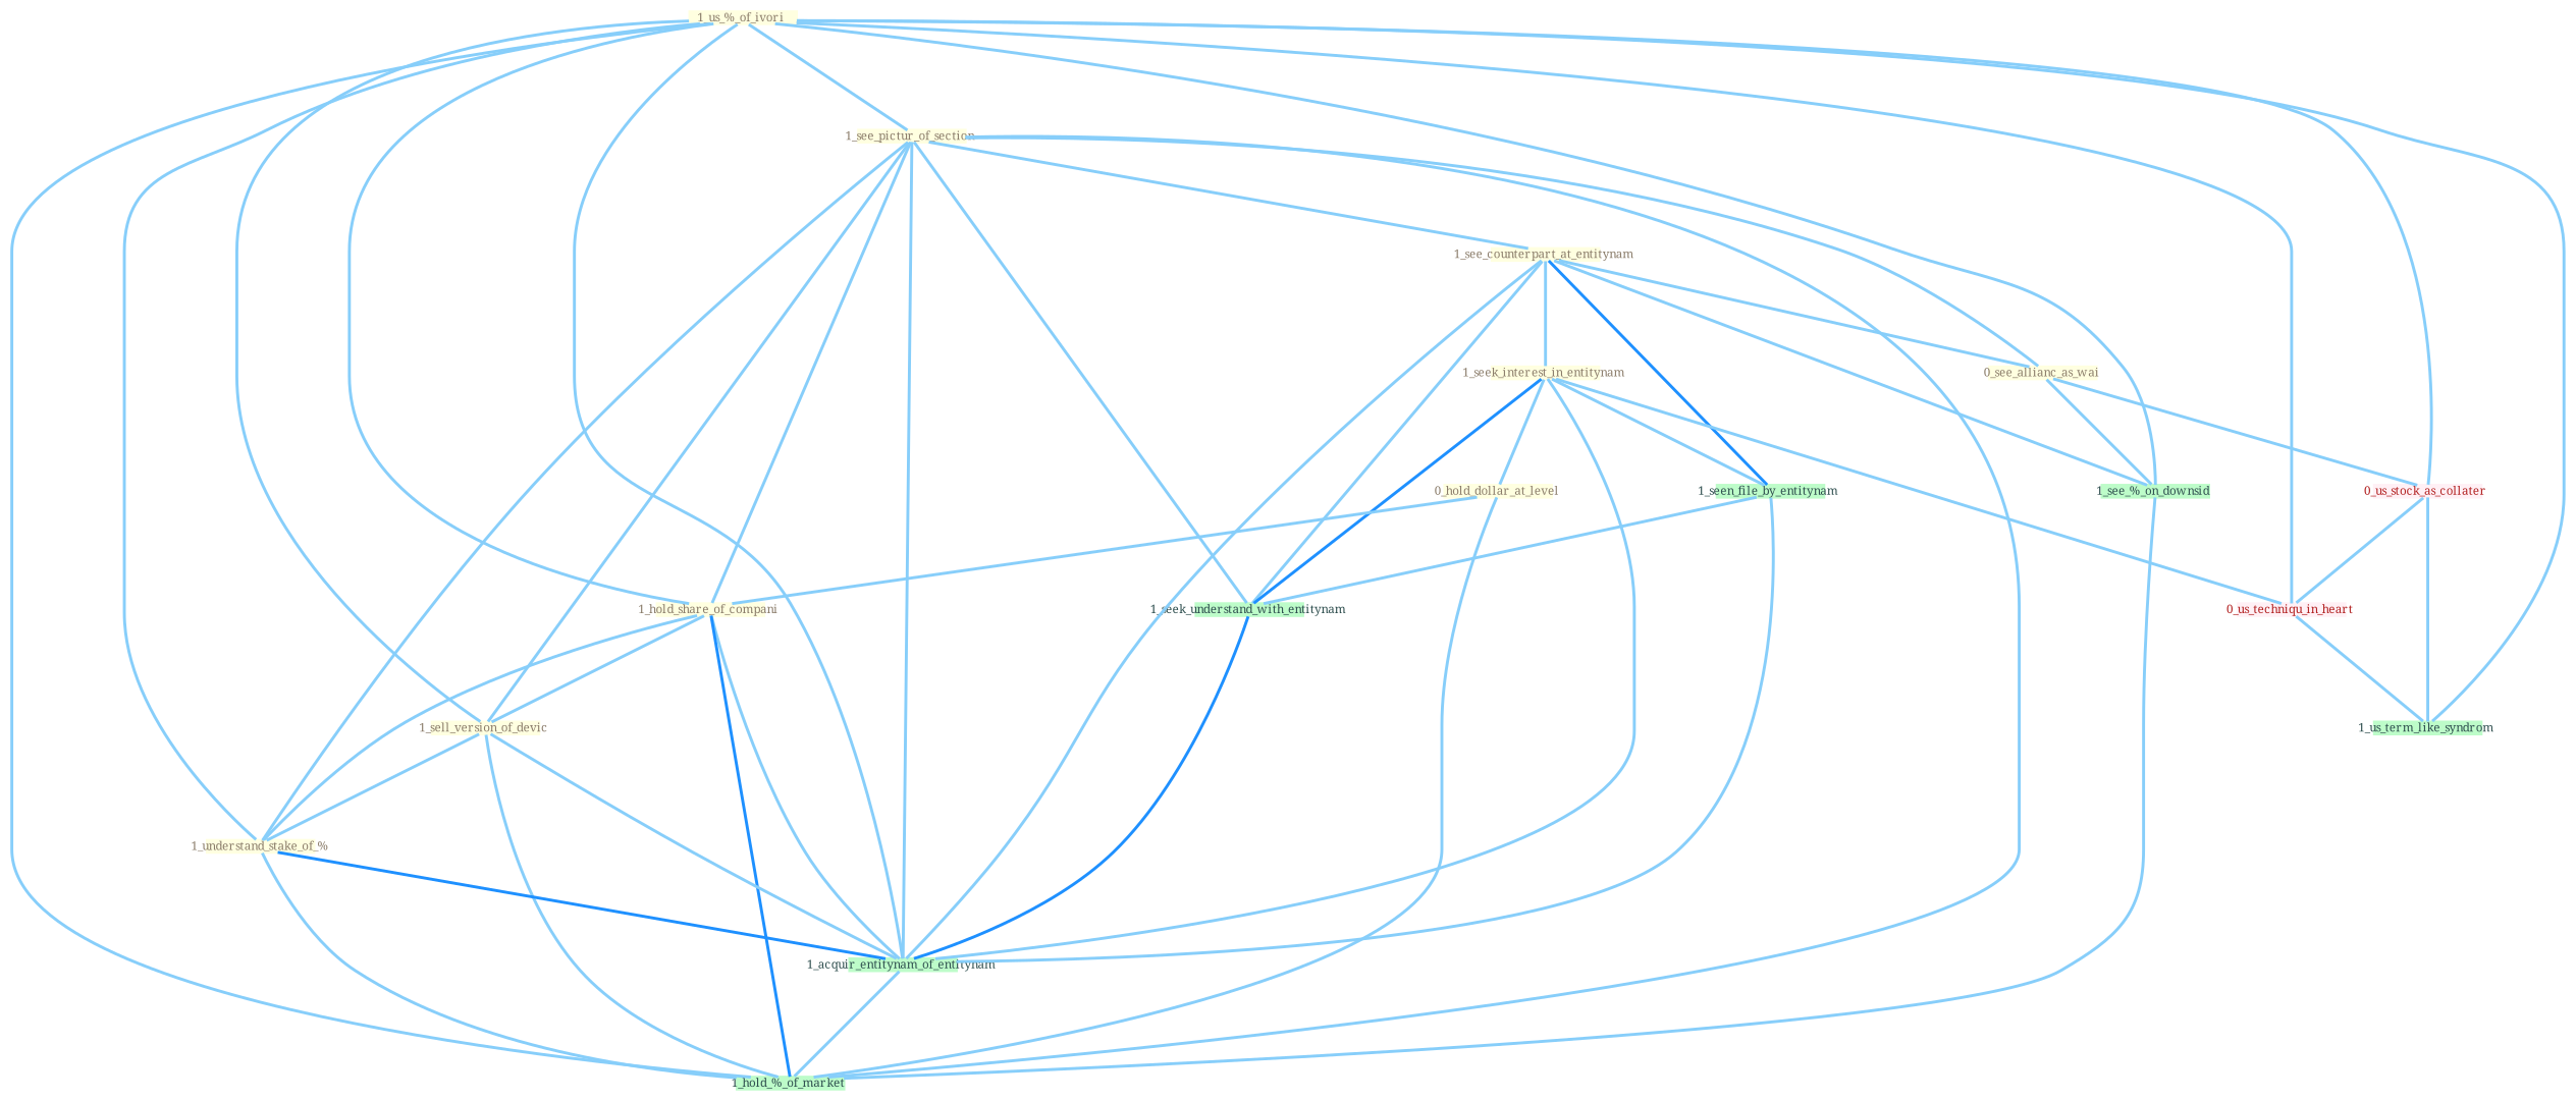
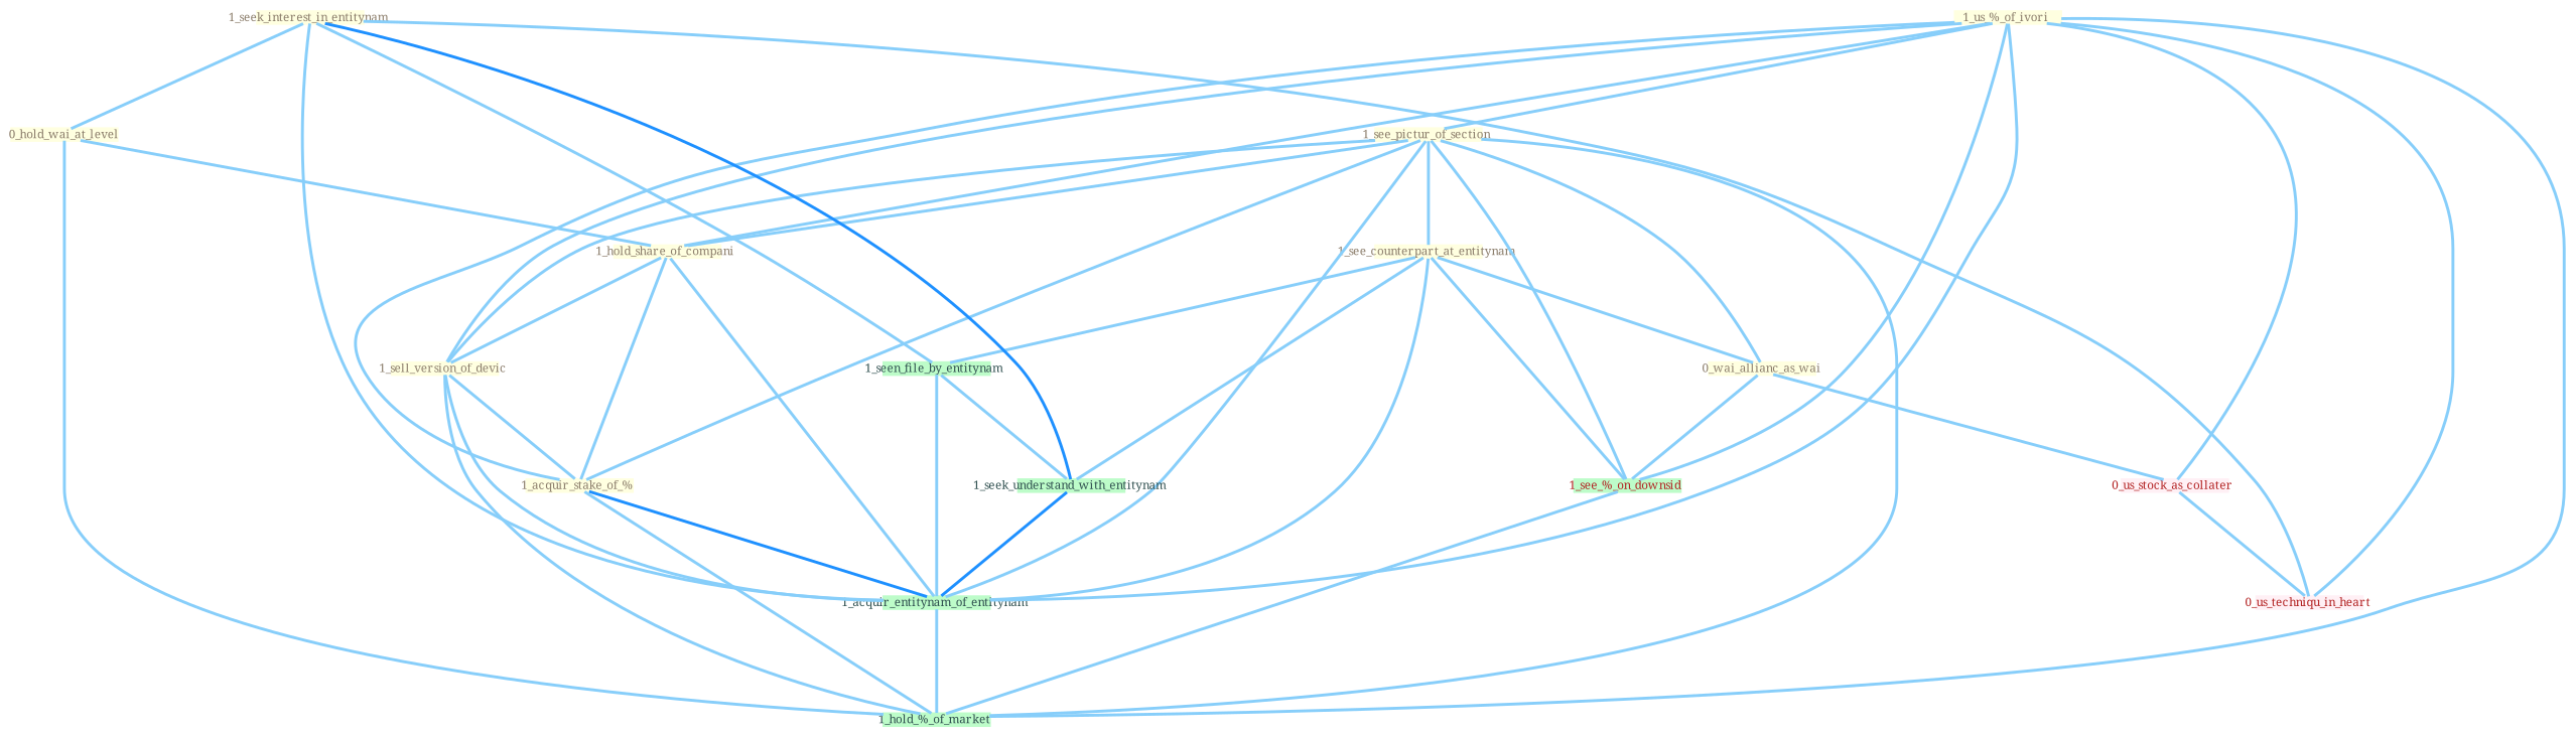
  graph {
    fontname="Noto Serif"
    node [color="#ffffe0" fixedsize=true fontcolor="#8b7d6b" fontname="Noto Serif" fontsize=4 shape=polygon style=filled]
    edge [color="#87cefa" fontname="Noto Serif" w=1]
    "1_us_%_of_ivori " [height=.06 width=.5]
    "1_see_pictur_of_section " [height=.06 width=.5]
    "1_see_counterpart_at_entitynam " [height=.06 width=.5]
    "1_seek_interest_in_entitynam " [height=.06 width=.5]
-   "0_hold_dollar_at_level " [height=.06 width=.5]
+   "0_hold_dollar_at_level " [height=.06 width=.5 label="0_hold_wai_at_level"]
    "1_hold_share_of_compani " [height=.06 width=.5]
    "1_sell_version_of_devic " [height=.06 width=.5]
-   "0_see_allianc_as_wai " [height=.06 width=.5]
-   "1_acquir_stake_of_% " [height=.06 width=.5 label="1_understand_stake_of_%"]
+   "0_see_allianc_as_wai " [height=.06 width=.5 label="0_wai_allianc_as_wai"]
+   "1_acquir_stake_of_% " [height=.06 width=.5]
    "0_us_stock_as_collater " [color="#fff0f5" fontcolor="#b22222" height=.06 width=.5]
    "0_us_techniqu_in_heart " [color="#fff0f5" fontcolor="#b22222" height=.06 width=.5]
    "1_acquir_entitynam_of_entitynam " [color="#BDFCC9" fontcolor="#2f4f4f" height=.06 width=.5]
-   "1_see_%_on_downsid " [color="#BDFCC9" fontcolor="#2f4f4f" height=.06 width=.5]
-   "1_us_term_like_syndrom " [color="#BDFCC9" fontcolor="#2f4f4f" height=.06 width=.5]
+   "1_see_%_on_downsid " [color="#BDFCC9" fontcolor="#b22222" height=.06 width=.5]
    "1_hold_%_of_market " [color="#BDFCC9" fontcolor="#2f4f4f" height=.06 width=.5]
    "1_seen_file_by_entitynam " [color="#BDFCC9" fontcolor="#2f4f4f" height=.06 width=.5]
    "1_seek_understand_with_entitynam " [color="#BDFCC9" fontcolor="#2f4f4f" height=.06 width=.5]
    subgraph sub_1 {
      "1_us_%_of_ivori "
      "1_see_pictur_of_section "
      "1_see_counterpart_at_entitynam "
      "1_seek_interest_in_entitynam "
      "0_hold_dollar_at_level "
      "1_hold_share_of_compani "
      "1_sell_version_of_devic "
      "0_see_allianc_as_wai "
      "1_acquir_stake_of_% "
    }
    subgraph sub_2 {
      "0_us_stock_as_collater "
      "0_us_techniqu_in_heart "
    }
    "1_us_%_of_ivori " -- "1_see_pictur_of_section "
    "1_us_%_of_ivori " -- "1_hold_share_of_compani "
    "1_us_%_of_ivori " -- "1_sell_version_of_devic "
    "1_us_%_of_ivori " -- "1_acquir_stake_of_% "
    "1_us_%_of_ivori " -- "0_us_stock_as_collater "
    "1_us_%_of_ivori " -- "0_us_techniqu_in_heart "
    "1_us_%_of_ivori " -- "1_acquir_entitynam_of_entitynam "
    "1_us_%_of_ivori " -- "1_see_%_on_downsid "
-   "1_us_%_of_ivori " -- "1_us_term_like_syndrom "
    "1_us_%_of_ivori " -- "1_hold_%_of_market " [w=2]
    "1_see_pictur_of_section " -- "1_see_counterpart_at_entitynam "
    "1_see_pictur_of_section " -- "1_hold_share_of_compani "
    "1_see_pictur_of_section " -- "1_sell_version_of_devic "
    "1_see_pictur_of_section " -- "0_see_allianc_as_wai "
    "1_see_pictur_of_section " -- "1_acquir_stake_of_% "
    "1_see_pictur_of_section " -- "1_acquir_entitynam_of_entitynam "
-   "1_see_pictur_of_section " -- "1_seek_understand_with_entitynam "
+   "1_see_pictur_of_section " -- "1_see_%_on_downsid "
    "1_see_pictur_of_section " -- "1_hold_%_of_market "
-   "1_see_counterpart_at_entitynam " -- "1_seek_interest_in_entitynam "
    "1_see_counterpart_at_entitynam " -- "0_see_allianc_as_wai "
    "1_see_counterpart_at_entitynam " -- "1_acquir_entitynam_of_entitynam "
    "1_see_counterpart_at_entitynam " -- "1_see_%_on_downsid "
-   "1_see_counterpart_at_entitynam " -- "1_seen_file_by_entitynam " [color="#1e90ff"]
+   "1_see_counterpart_at_entitynam " -- "1_seen_file_by_entitynam "
    "1_see_counterpart_at_entitynam " -- "1_seek_understand_with_entitynam "
    "1_seek_interest_in_entitynam " -- "0_hold_dollar_at_level "
    "1_seek_interest_in_entitynam " -- "0_us_techniqu_in_heart "
    "1_seek_interest_in_entitynam " -- "1_acquir_entitynam_of_entitynam "
    "1_seek_interest_in_entitynam " -- "1_seen_file_by_entitynam "
    "1_seek_interest_in_entitynam " -- "1_seek_understand_with_entitynam " [color="#1e90ff" w=2]
    "0_hold_dollar_at_level " -- "1_hold_share_of_compani "
    "0_hold_dollar_at_level " -- "1_hold_%_of_market "
    "1_hold_share_of_compani " -- "1_sell_version_of_devic "
    "1_hold_share_of_compani " -- "1_acquir_stake_of_% "
    "1_hold_share_of_compani " -- "1_acquir_entitynam_of_entitynam "
-   "1_hold_share_of_compani " -- "1_hold_%_of_market " [color="#1e90ff" w=2]
    "1_sell_version_of_devic " -- "1_acquir_stake_of_% "
    "1_sell_version_of_devic " -- "1_acquir_entitynam_of_entitynam "
    "1_sell_version_of_devic " -- "1_hold_%_of_market "
    "0_see_allianc_as_wai " -- "0_us_stock_as_collater "
    "0_see_allianc_as_wai " -- "1_see_%_on_downsid "
    "1_acquir_stake_of_% " -- "1_acquir_entitynam_of_entitynam " [color="#1e90ff" w=2]
    "1_acquir_stake_of_% " -- "1_hold_%_of_market "
    "0_us_stock_as_collater " -- "0_us_techniqu_in_heart "
-   "0_us_stock_as_collater " -- "1_us_term_like_syndrom "
-   "0_us_techniqu_in_heart " -- "1_us_term_like_syndrom "
    "1_acquir_entitynam_of_entitynam " -- "1_hold_%_of_market "
    "1_see_%_on_downsid " -- "1_hold_%_of_market "
    "1_seen_file_by_entitynam " -- "1_acquir_entitynam_of_entitynam "
    "1_seen_file_by_entitynam " -- "1_seek_understand_with_entitynam "
    "1_seek_understand_with_entitynam " -- "1_acquir_entitynam_of_entitynam " [color="#1e90ff"]
  }
